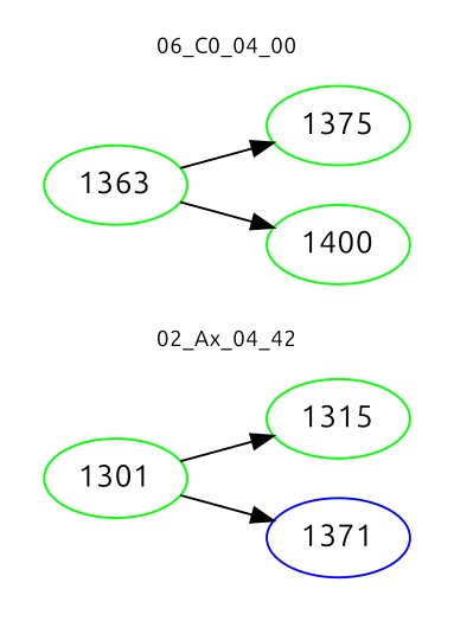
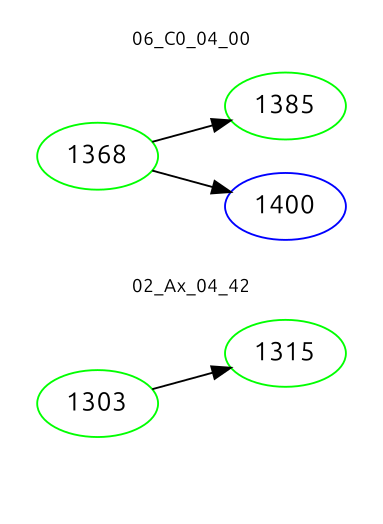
  digraph {
    fontname=Ubuntu
    rankdir=LR
    node [color=green fontname=Ubuntu]
    edge [color=black fontname=Ubuntu]
-   n1 [label=1301]
-   n2 [color=blue label=1371]
+   n1 [label=1303]
    n3 [label=1315]
-   n4 [label=1363]
-   n5 [label=1400]
-   n6 [label=1375]
+   n4 [label=1368]
+   n5 [color=blue label=1400]
+   n6 [label=1385]
    subgraph cluster_1 {
      color=white
      fontsize=10
      label="02_Ax_04_42"
      n1
-     n2
      n3
    }
    subgraph cluster_2 {
      color=white
      fontsize=10
      label="06_C0_04_00"
      n4
      n5
      n6
    }
-   n1 -> n2
    n1 -> n3
    n4 -> n5
    n4 -> n6
  }
